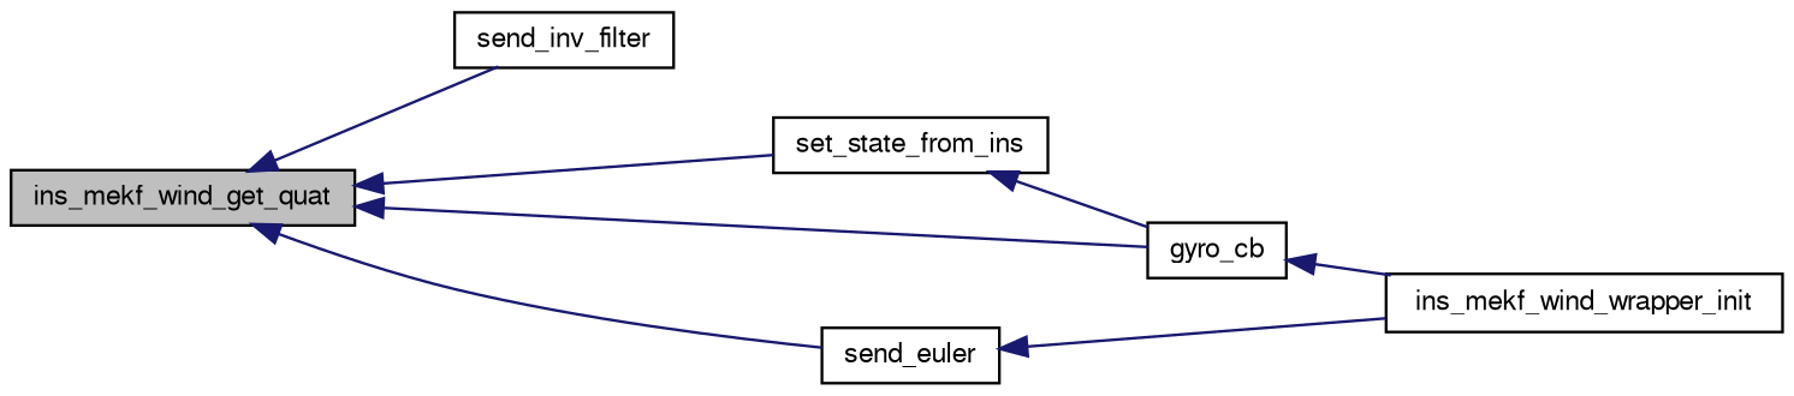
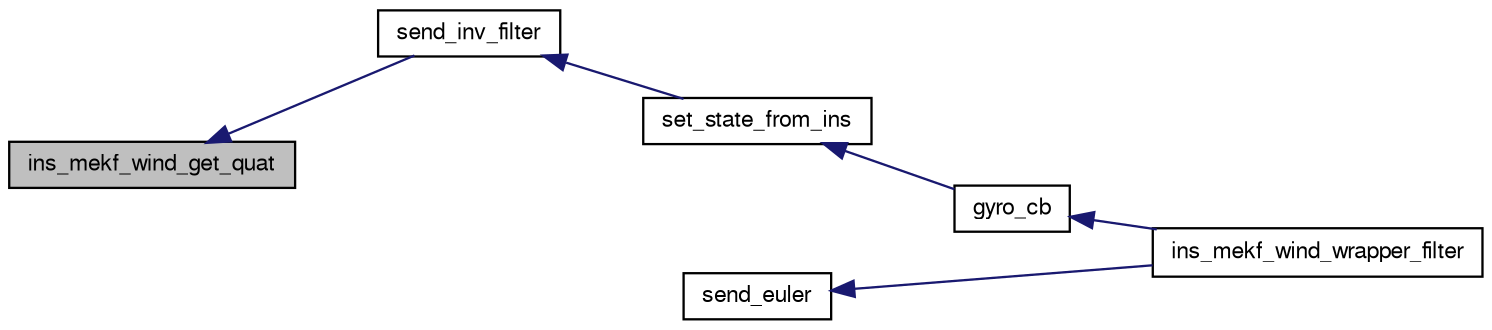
  digraph {
    rankdir=LR
    node [color=black fillcolor=white fontname=FreeSans fontsize=10 shape=record style=filled]
    edge [color=midnightblue dir=back fontname=FreeSans fontsize=10 labelfontname=FreeSans labelfontsize=10 style=solid]
    n1 [fillcolor=grey75 fontcolor=black height=0.2 label=ins_mekf_wind_get_quat width=0.4]
    n2 [height=0.2 label=gyro_cb width=0.4]
    n3 [height=0.2 label=send_euler width=0.4]
    n4 [height=0.2 label=send_inv_filter width=0.4]
    n5 [height=0.2 label=set_state_from_ins width=0.4]
-   n6 [height=0.2 label=ins_mekf_wind_wrapper_init width=0.4]
-   n1 -> n2
-   n1 -> n3
+   n6 [height=0.2 label=ins_mekf_wind_wrapper_filter width=0.4]
    n1 -> n4
-   n1 -> n5
+   n4 -> n5
    n2 -> n6
    n3 -> n6
    n5 -> n2
  }
